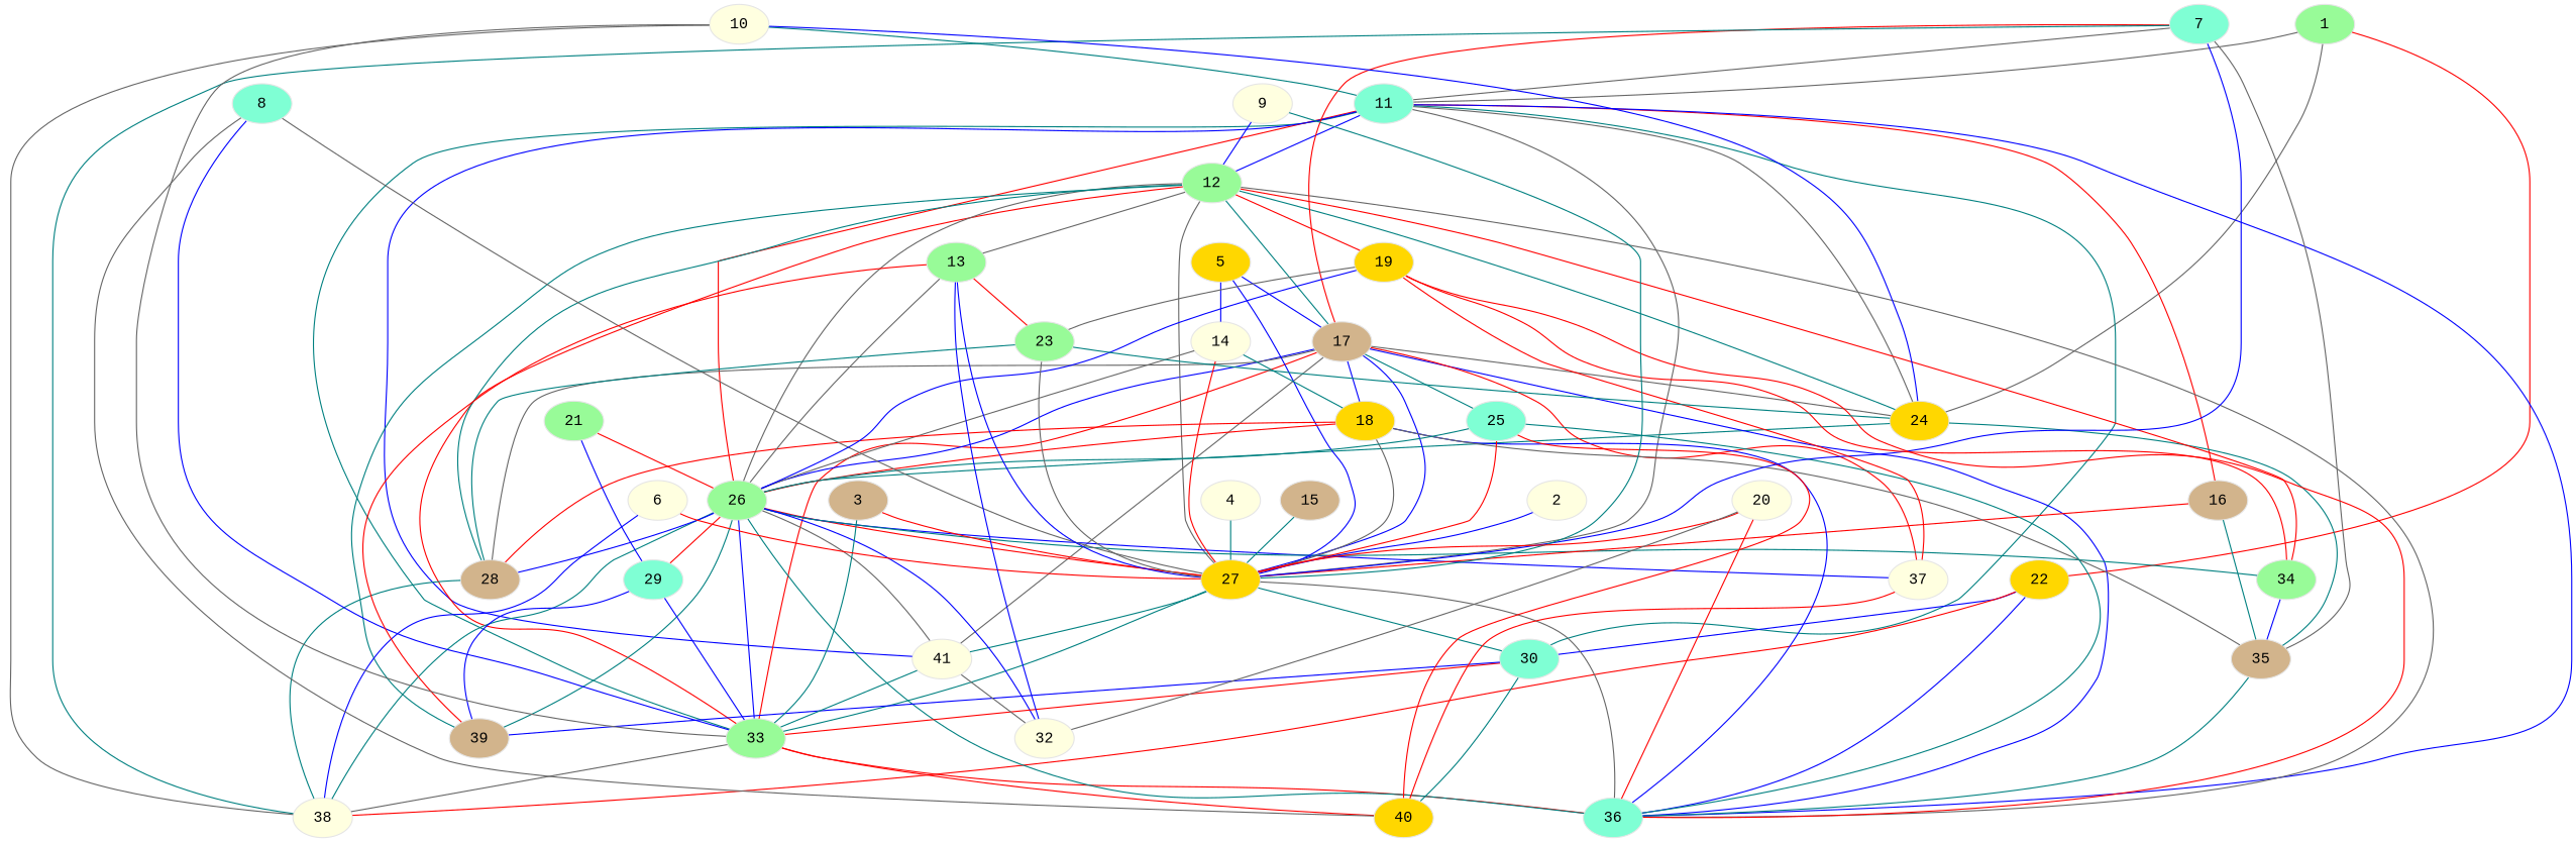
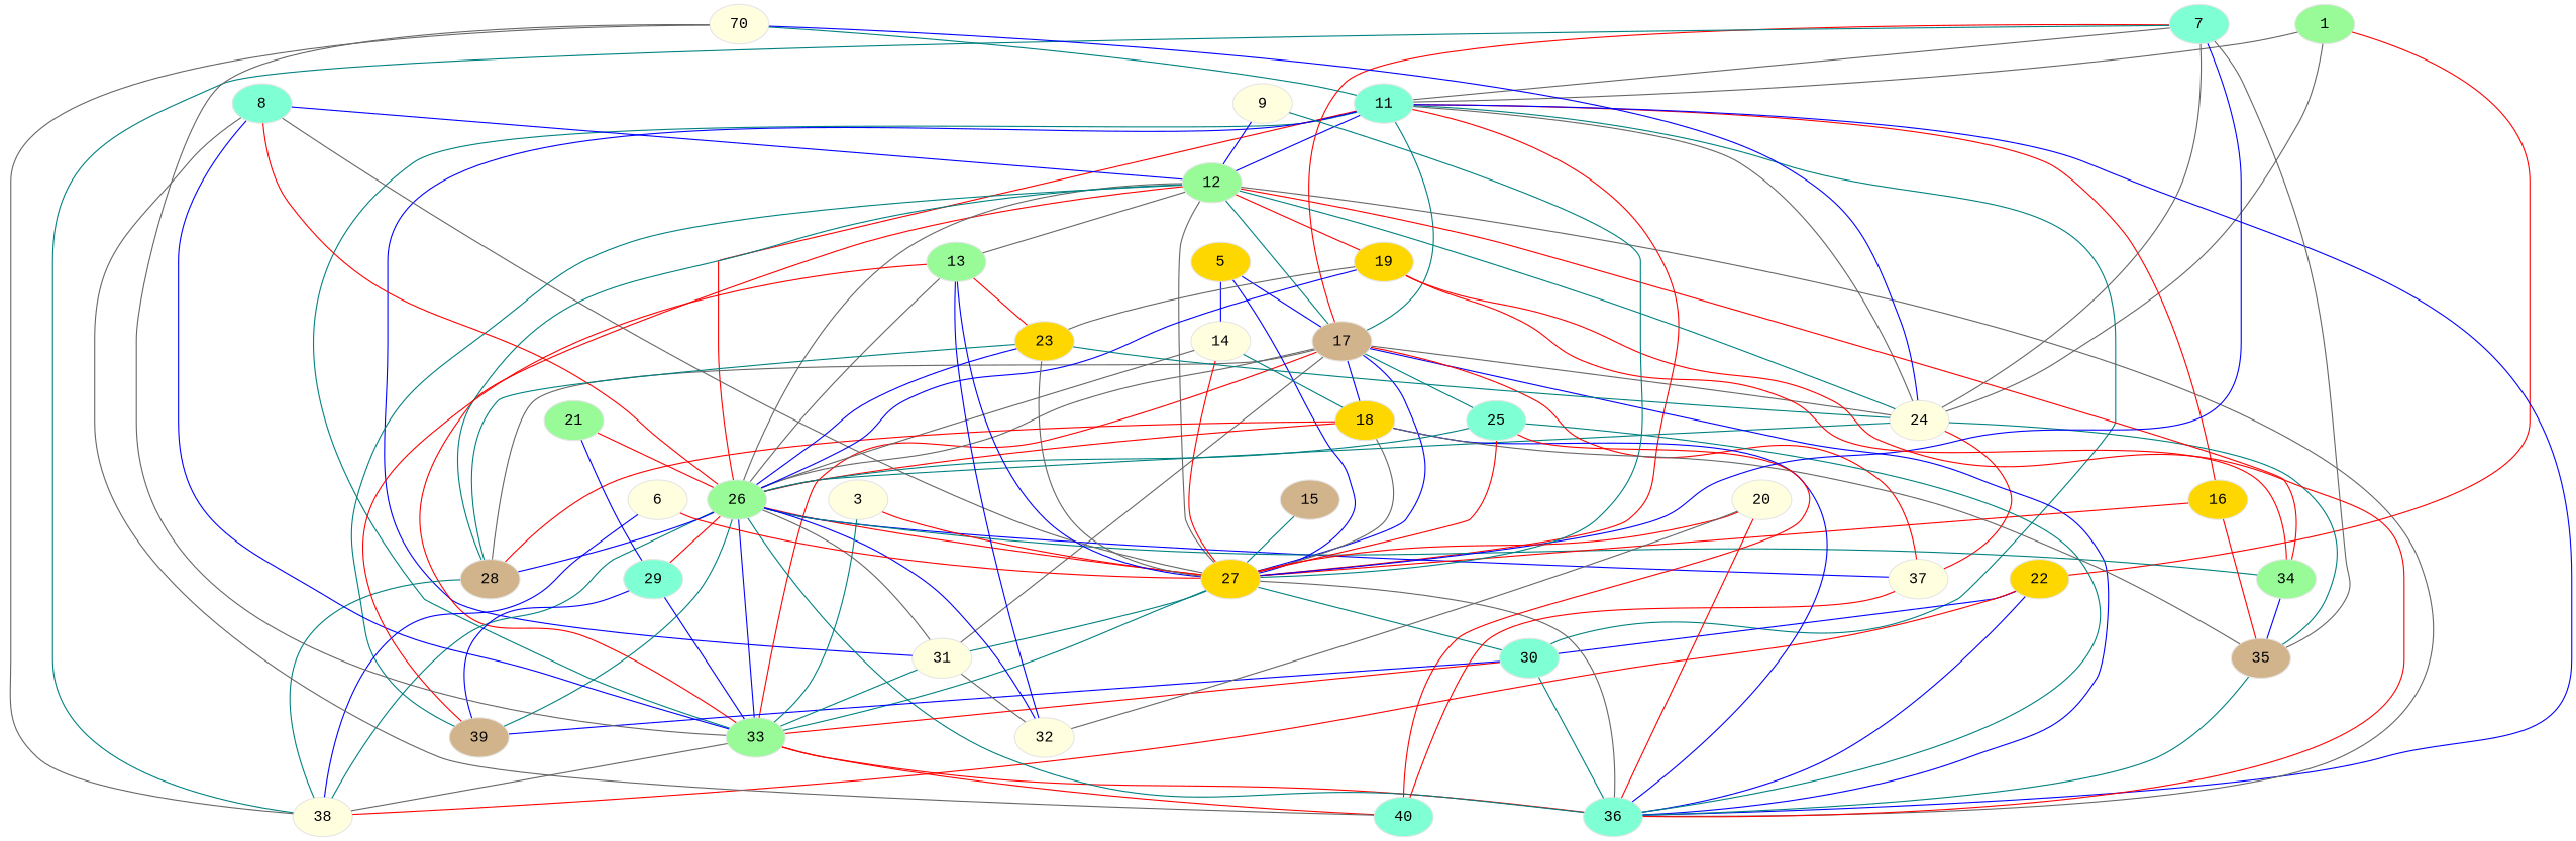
  graph {
    fontname="Liberation Mono"
    node [color=gray90 fillcolor=lightyellow fontname="Liberation Mono" style=filled]
    edge [color=red fontname="Liberation Mono" weight=1.0]
    1 [fillcolor=palegreen]
    11 [fillcolor=aquamarine]
    22 [fillcolor=gold]
-   24 [fillcolor=gold]
+   24
    27 [fillcolor=gold]
    33 [fillcolor=palegreen]
    17 [fillcolor=tan]
    12 [fillcolor=palegreen]
    26 [fillcolor=palegreen]
-   16 [fillcolor=tan]
+   16 [fillcolor=gold]
    30 [fillcolor=aquamarine]
-   31 [label=41]
+   31
    36 [fillcolor=aquamarine]
    38
    35 [fillcolor=tan]
    37
-   2
-   3 [fillcolor=tan]
-   40 [fillcolor=gold]
-   4
+   3
+   40 [fillcolor=aquamarine]
    5 [fillcolor=gold]
    14
    18 [fillcolor=gold]
    28 [fillcolor=tan]
    25 [fillcolor=aquamarine]
    6
    7 [fillcolor=aquamarine]
    8 [fillcolor=aquamarine]
    13 [fillcolor=palegreen]
    19 [fillcolor=gold]
    34 [fillcolor=palegreen]
    39 [fillcolor=tan]
    32
    29 [fillcolor=aquamarine]
    9
-   10
-   23 [fillcolor=palegreen]
+   10 [label=70]
+   23 [fillcolor=gold]
    15 [fillcolor=tan]
    20
    21 [fillcolor=palegreen]
    1 -- 11 [color=gray40]
    1 -- 22
    1 -- 24 [color=gray40]
    11 -- 24 [color=gray40 weight=2.0]
-   11 -- 27 [color=gray40 weight=2.0]
+   11 -- 27 [weight=2.0]
    11 -- 33 [color=teal weight=2.0]
+   11 -- 17 [color=teal weight=2.0]
    11 -- 12 [color=blue weight=3.0]
    11 -- 26 [weight=6.0]
    11 -- 16
    11 -- 30 [color=teal weight=2.0]
    11 -- 31 [color=blue]
    11 -- 36 [color=blue]
    22 -- 30 [color=blue]
    22 -- 36 [color=blue]
    22 -- 38
    24 -- 26 [color=teal weight=3.0]
    24 -- 35 [color=teal]
-   19 -- 37
+   24 -- 37
    27 -- 33 [color=teal]
    27 -- 30 [color=teal]
    27 -- 31 [color=teal]
    27 -- 36 [color=gray40 weight=2.0]
    33 -- 36 [weight=3.0]
    33 -- 38 [color=gray40]
    33 -- 40
    17 -- 24 [color=gray40]
    17 -- 27 [color=blue]
    17 -- 33 [weight=2.0]
-   17 -- 26 [color=blue weight=6.0]
+   17 -- 26 [color=gray40 weight=6.0]
    17 -- 31 [color=gray40]
    17 -- 36 [color=blue]
    17 -- 37
    17 -- 18 [color=blue]
    17 -- 28 [color=gray40]
    17 -- 25 [color=teal]
    12 -- 24 [color=teal]
    12 -- 27 [color=gray40]
    12 -- 33 [weight=2.0]
    12 -- 17 [color=teal weight=2.0]
    12 -- 26 [color=gray40 weight=4.0]
    12 -- 36 [color=gray40]
    12 -- 28 [color=teal]
    12 -- 13 [color=gray40]
    12 -- 19
    12 -- 34 [weight=2.0]
    12 -- 39 [color=teal]
    26 -- 27 [weight=9.0]
    26 -- 33 [color=blue weight=6.0]
    26 -- 31 [color=gray40 weight=2.0]
    26 -- 36 [color=teal weight=6.0]
    26 -- 38 [color=teal weight=2.0]
    26 -- 37 [color=blue]
    26 -- 28 [color=blue]
    26 -- 34 [color=teal]
    26 -- 39 [color=teal weight=2.0]
    26 -- 32 [color=blue]
    26 -- 29 [weight=2.0]
    16 -- 27
-   16 -- 35 [color=teal]
+   16 -- 35
    30 -- 33 [weight=2.0]
-   30 -- 40 [color=teal]
+   30 -- 36 [color=teal]
    30 -- 39 [color=blue]
    31 -- 33 [color=teal]
    31 -- 32 [color=gray40]
    35 -- 36 [color=teal]
    37 -- 40
-   2 -- 27 [color=blue]
    3 -- 27
    3 -- 33 [color=teal]
-   4 -- 27 [color=teal]
    5 -- 27 [color=blue]
    5 -- 17 [color=blue]
    5 -- 14 [color=blue]
    14 -- 27
    14 -- 26 [color=gray40 weight=2.0]
    14 -- 18 [color=teal]
    18 -- 27 [color=gray40 weight=2.0]
    18 -- 26 [weight=2.0]
    18 -- 36 [color=blue]
    18 -- 35 [color=gray40]
    18 -- 28
    28 -- 38 [color=teal weight=2.0]
    25 -- 27
    25 -- 26 [color=teal]
    25 -- 36 [color=teal]
    25 -- 40
    6 -- 27
    6 -- 38 [color=blue]
    7 -- 11 [color=gray40]
+   7 -- 24 [color=gray40]
    7 -- 27 [color=blue weight=2.0]
    7 -- 17
    7 -- 38 [color=teal]
    7 -- 35 [color=gray40]
    8 -- 27 [color=gray40]
    8 -- 33 [color=blue]
+   8 -- 12 [color=blue]
+   8 -- 26
    8 -- 40 [color=gray40]
    13 -- 27 [color=blue]
    13 -- 26 [color=gray40]
    13 -- 39
    13 -- 32 [color=blue]
    13 -- 23
    19 -- 26 [color=blue]
    19 -- 36
    19 -- 34
    19 -- 23 [color=gray40]
    34 -- 35 [color=blue]
    29 -- 33 [color=blue]
    29 -- 39 [color=blue]
    9 -- 27 [color=teal]
    9 -- 12 [color=blue]
    10 -- 11 [color=teal]
    10 -- 24 [color=blue]
    10 -- 33 [color=gray40]
    10 -- 38 [color=gray40]
    23 -- 24 [color=teal]
    23 -- 27 [color=gray40 weight=2.0]
+   23 -- 26 [color=blue weight=2.0]
    23 -- 28 [color=teal]
    15 -- 27 [color=teal]
    20 -- 27
    20 -- 36
    20 -- 32 [color=gray40]
    21 -- 26 [weight=2.0]
    21 -- 29 [color=blue]
  }
